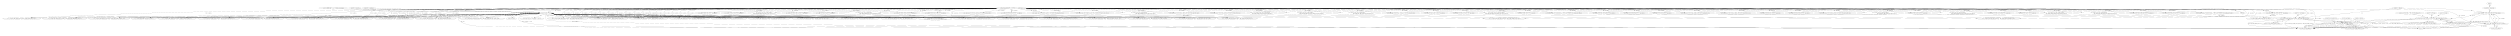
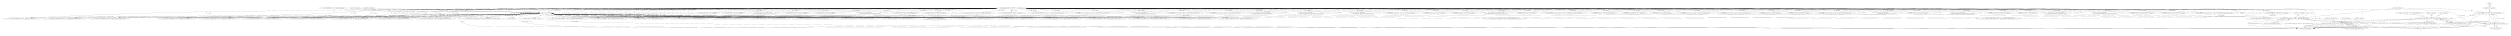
  digraph {
    fontname="Liberation Mono"
    node [fontname="Liberation Mono"]
    edge [fontname="Liberation Mono"]
    n1 [label="(Call,memcpy(&m_sParamAVC,pParam, sizeof(struct OMX_VIDEO_PARAM_AVCTYPE)))"]
    n2 [label="(Call,sizeof(struct OMX_VIDEO_PARAM_AVCTYPE))"]
    n3 [label="(Block,)"]
    n4 [label="(MethodReturn,OMX_ERRORTYPE)"]
    n5 [label="(Call,memcpy(&avc_param, pParam, sizeof( struct OMX_VIDEO_PARAM_AVCTYPE)))"]
    n6 [label="(Call,sizeof( struct OMX_VIDEO_PARAM_AVCTYPE))"]
    n7 [label="(Call,handle->venc_set_param(&avc_param,OMX_IndexParamVideoAvc))"]
    n8 [label="(Call,* pParam = (OMX_VIDEO_PARAM_AVCTYPE*)paramData)"]
    n9 [label="(Call,(OMX_VIDEO_PARAM_AVCTYPE*)paramData)"]
    n10 [label="(Identifier,paramData)"]
    n11 [label="(Call,VALIDATE_OMX_PARAM_DATA(paramData, OMX_VIDEO_PARAM_AVCTYPE))"]
    n12 [label="(Identifier,OMX_VIDEO_PARAM_AVCTYPE)"]
    n13 [label="(Call,paramData == NULL)"]
    n14 [label="(Call,VALIDATE_OMX_PARAM_DATA(paramData, QOMX_VIDEO_HIERARCHICALLAYERS))"]
    n15 [label="(ControlStructure,if (paramData == NULL))"]
    n16 [label="(Call,VALIDATE_OMX_PARAM_DATA(paramData, OMX_VIDEO_PARAM_INTRAREFRESHTYPE))"]
    n17 [label="(Call,VALIDATE_OMX_PARAM_DATA(paramData, OMX_QCOM_VIDEO_PARAM_PERF_LEVEL))"]
    n18 [label="(Call,VALIDATE_OMX_PARAM_DATA(paramData, QOMX_INDEXEXTRADATATYPE))"]
    n19 [label="(Call,VALIDATE_OMX_PARAM_DATA(paramData, OMX_VIDEO_PARAM_ERRORCORRECTIONTYPE))"]
    n20 [label="(Call,VALIDATE_OMX_PARAM_DATA(paramData, QOMX_VIDEO_PARAM_LTRMODE_TYPE))"]
-   n21 [label="(Call,(OMX_VIDEO_PARAM_H263TYPE*)paramData)"]
    n22 [label="(Call,VALIDATE_OMX_PARAM_DATA(paramData, QOMX_EXTNINDEX_PARAMTYPE))"]
    n23 [label="(Call,VALIDATE_OMX_PARAM_DATA(paramData, OMX_VIDEO_PARAM_PORTFORMATTYPE))"]
    n24 [label="(Call,VALIDATE_OMX_PARAM_DATA(paramData, OMX_VIDEO_PARAM_PROFILELEVELTYPE))"]
    n25 [label="(Call,VALIDATE_OMX_PARAM_DATA(paramData, OMX_VIDEO_PARAM_QUANTIZATIONTYPE))"]
    n26 [label="(Call,VALIDATE_OMX_PARAM_DATA(paramData, OMX_QCOM_VIDEO_PARAM_QPRANGETYPE))"]
    n27 [label="(Call,VALIDATE_OMX_PARAM_DATA(paramData, OMX_VIDEO_PARAM_MPEG4TYPE))"]
    n28 [label="(Call,VALIDATE_OMX_PARAM_DATA(paramData, OMX_PARAM_PORTDEFINITIONTYPE))"]
    n29 [label="(Call,VALIDATE_OMX_PARAM_DATA(paramData, OMX_QCOM_VIDEO_PARAM_VUI_TIMING_INFO))"]
    n30 [label="(Call,VALIDATE_OMX_PARAM_DATA(paramData, OMX_PARAM_BUFFERSUPPLIERTYPE))"]
    n31 [label="(Call,VALIDATE_OMX_PARAM_DATA(paramData, QOMX_EXTNINDEX_PARAMTYPE))"]
    n32 [label="(Call,VALIDATE_OMX_PARAM_DATA(paramData, QOMX_EXTNINDEX_PARAMTYPE))"]
    n33 [label="(Call,VALIDATE_OMX_PARAM_DATA(paramData, OMX_PARAM_COMPONENTROLETYPE))"]
    n34 [label="(Call,VALIDATE_OMX_PARAM_DATA(paramData, OMX_PORT_PARAM_TYPE))"]
    n35 [label="(Call,VALIDATE_OMX_PARAM_DATA(paramData, OMX_QCOM_VIDEO_CONFIG_H264_AUD))"]
    n36 [label="(Call,VALIDATE_OMX_PARAM_DATA(paramData, OMX_QCOM_PARAM_PORTDEFINITIONTYPE))"]
    n37 [label="(Call,VALIDATE_OMX_PARAM_DATA(paramData, OMX_PRIORITYMGMTTYPE))"]
    n38 [label="(Call,handle->venc_set_param(paramData,\n (OMX_INDEXTYPE) OMX_QcomIndexParamSetMVSearchrange))"]
    n39 [label="(Call,VALIDATE_OMX_PARAM_DATA(paramData, PrependSPSPPSToIDRFramesParams))"]
    n40 [label="(Call,VALIDATE_OMX_PARAM_DATA(paramData, StoreMetaDataInBuffersParams))"]
    n41 [label="(Call,VALIDATE_OMX_PARAM_DATA(paramData, OMX_QCOM_VIDEO_PARAM_PEAK_BITRATE))"]
    n42 [label="(Call,VALIDATE_OMX_PARAM_DATA(paramData, QOMX_VIDEO_PARAM_LTRCOUNT_TYPE))"]
    n43 [label="(Call,VALIDATE_OMX_PARAM_DATA(paramData, QOMX_EXTNINDEX_VIDEO_HYBRID_HP_MODE))"]
    n44 [label="(Identifier,NULL)"]
    n45 [label="(Call,VALIDATE_OMX_PARAM_DATA(paramData, QOMX_EXTNINDEX_VIDEO_INITIALQP))"]
    n46 [label="(Call,VALIDATE_OMX_PARAM_DATA(paramData, OMX_VIDEO_PARAM_BITRATETYPE))"]
    n47 [label="(MethodParameterIn,OMX_IN OMX_PTR        paramData)"]
    n48 [label="(Call,(QOMX_INDEXEXTRADATATYPE *)paramData)"]
    n49 [label="(Call,(QOMX_EXTNINDEX_PARAMTYPE*)paramData)"]
    n50 [label="(Call,handle->venc_set_param(paramData,\n (OMX_INDEXTYPE)OMX_QcomIndexHierarchicalStructure))"]
    n51 [label="(Call,(OMX_VIDEO_PARAM_PROFILELEVELTYPE*)paramData)"]
    n52 [label="(Call,(QOMX_EXTNINDEX_PARAMTYPE*)paramData)"]
    n53 [label="(Call,handle->venc_set_param(paramData,\n                             (OMX_INDEXTYPE)OMX_QcomIndexParamH264AUDelimiter))"]
    n54 [label="(Call,(OMX_QCOM_PARAM_PORTDEFINITIONTYPE*)paramData)"]
    n55 [label="(Call,(QOMX_VIDEO_PARAM_LTRMODE_TYPE*)paramData)"]
    n56 [label="(Call,(OMX_VIDEO_PARAM_PORTFORMATTYPE *)paramData)"]
    n57 [label="(Call,handle->venc_set_param(paramData,OMX_IndexParamVideoH263))"]
    n58 [label="(Call,(OMX_PARAM_PORTDEFINITIONTYPE *) paramData)"]
    n59 [label="(Call,handle->venc_set_param(paramData, OMX_IndexParamVideoQuantization))"]
    n60 [label="(Call,handle->venc_set_param(paramData, OMX_IndexParamVideoErrorCorrection))"]
    n61 [label="(Call,handle->venc_set_param(paramData,\n                             (OMX_INDEXTYPE)QOMX_IndexParamVideoInitialQp))"]
    n62 [label="(Call,handle->venc_set_param(paramData,OMX_IndexParamVideoPortFormat))"]
    n63 [label="(Call,handle->venc_set_param(paramData,OMX_IndexParamPortDefinition))"]
    n64 [label="(Call,handle->venc_set_param(paramData,\n (OMX_INDEXTYPE)OMX_QcomIndexParamVideoQPRange))"]
    n65 [label="(Call,handle->venc_set_param(paramData,\n                             (OMX_INDEXTYPE)OMX_QcomIndexParamSequenceHeaderWithIDR))"]
    n66 [label="(Call,handle->venc_set_param(paramData,\n                             (OMX_INDEXTYPE) OMX_QcomIndexParamPeakBitrate))"]
    n67 [label="(Call,memcpy(&m_sParamInitqp, paramData, sizeof(m_sParamInitqp)))"]
    n68 [label="(Call,(StoreMetaDataInBuffersParams*)paramData)"]
    n69 [label="(Call,(QOMX_VIDEO_PARAM_LTRCOUNT_TYPE*)paramData)"]
    n70 [label="(Call,handle->venc_set_param(paramData,\n (OMX_INDEXTYPE)OMX_QcomIndexEnableSliceDeliveryMode))"]
    n71 [label="(Call,(OMX_PRIORITYMGMTTYPE*) paramData)"]
    n72 [label="(Call,handle->venc_set_param(paramData, (OMX_INDEXTYPE)QOMX_IndexParamVideoLTRMode))"]
    n73 [label="(Call,(OMX_VIDEO_PARAM_INTRAREFRESHTYPE*)paramData)"]
    n74 [label="(Call,(OMX_PARAM_COMPONENTROLETYPE *) paramData)"]
    n75 [label="(Call,(QOMX_EXTNINDEX_PARAMTYPE*)paramData)"]
    n76 [label="(Call,handle->venc_set_param(paramData,OMX_IndexParamVideoBitrate))"]
    n77 [label="(Call,handle->venc_set_param(paramData,OMX_IndexParamPortDefinition))"]
    n78 [label="(Call,(OMX_VIDEO_PARAM_BITRATETYPE*)paramData)"]
    n79 [label="(Call,(OMX_PARAM_BUFFERSUPPLIERTYPE*) paramData)"]
    n80 [label="(Call,handle->venc_set_param(paramData,OMX_IndexParamVideoIntraRefresh))"]
    n81 [label="(Call,handle->venc_set_param(paramData,\n                             (OMX_INDEXTYPE) OMX_QcomIndexParamPerfLevel))"]
    n82 [label="(Call,(OMX_VIDEO_PARAM_MPEG4TYPE*)paramData)"]
    n83 [label="(Call,handle->venc_set_param(paramData,\n                          (OMX_INDEXTYPE)OMX_QcomIndexParamVideoHybridHierpMode))"]
    n84 [label="(Call,(OMX_QCOM_VIDEO_PARAM_QPRANGETYPE*) paramData)"]
    n85 [label="(Call,(OMX_PORT_PARAM_TYPE*)(paramData))"]
    n86 [label="(Call,handle->venc_set_param(paramData,\n (OMX_INDEXTYPE)OMX_QcomIndexEnableH263PlusPType))"]
    n87 [label="(Call,handle->venc_set_param(paramData,\n                             (OMX_INDEXTYPE) OMX_QcomIndexParamH264VUITimingInfo))"]
    n88 [label="(Call,(OMX_VIDEO_PARAM_ERRORCORRECTIONTYPE*)paramData)"]
    n89 [label="(Call,(OMX_VIDEO_PARAM_QUANTIZATIONTYPE*) paramData)"]
    n90 [label="(Call,handle->venc_set_param(paramData, (OMX_INDEXTYPE)QOMX_IndexParamVideoLTRCount))"]
    1000109
    n92 [label="(Call,(QOMX_VIDEO_HIERARCHICALLAYERS*)paramData)"]
    n93 [label="(Identifier,pParam)"]
    n94 [label="(Identifier,m_sIntraperiod)"]
    n95 [label="(Call,&m_sParamAVC)"]
    n96 [label="(Identifier,paramData)"]
    n97 [label="(Literal,\"ERROR: Get Param in Invalid paramData\")"]
    n98 [label="(Identifier,pParam)"]
    n99 [label="(Call,&avc_param)"]
    n100 [label="(Identifier,m_state)"]
    n101 [label="(Identifier,pParam)"]
    n102 [label="(Identifier,paramData)"]
    n103 [label="(Literal,\"set_parameter: OMX_IndexParamVideoAvc\")"]
    n104 [label="(Identifier,avc_param)"]
    1000930
    n1 -> n2 [label="CFG: "]
    n1 -> n3 [label="AST: "]
    n1 -> n4 [label="DDG: memcpy(&m_sParamAVC,pParam, sizeof(struct OMX_VIDEO_PARAM_AVCTYPE))"]
    n1 -> n4 [label="DDG: pParam"]
    n1 -> n4 [label="DDG: &m_sParamAVC"]
    n2 -> n1 [label="AST: "]
    n5 -> n1 [label="DDG: pParam"]
    n5 -> n3 [label="AST: "]
    n5 -> n4 [label="DDG: pParam"]
    n5 -> n4 [label="DDG: memcpy(&avc_param, pParam, sizeof( struct OMX_VIDEO_PARAM_AVCTYPE))"]
    n5 -> n6 [label="CFG: "]
    n5 -> n7 [label="DDG: &avc_param"]
    n6 -> n5 [label="AST: "]
    n8 -> n3 [label="AST: "]
    n8 -> n4 [label="DDG: (OMX_VIDEO_PARAM_AVCTYPE*)paramData"]
    n8 -> n5 [label="DDG: pParam"]
    n8 -> n9 [label="CFG: "]
    n9 -> n4 [label="DDG: paramData"]
    n9 -> n8 [label="AST: "]
    n9 -> n8 [label="DDG: paramData"]
    n9 -> n10 [label="CFG: "]
    n10 -> n9 [label="AST: "]
    n11 -> n3 [label="AST: "]
    n11 -> n4 [label="DDG: OMX_VIDEO_PARAM_AVCTYPE"]
    n11 -> n4 [label="DDG: VALIDATE_OMX_PARAM_DATA(paramData, OMX_VIDEO_PARAM_AVCTYPE)"]
    n11 -> n9 [label="DDG: paramData"]
    n11 -> n12 [label="CFG: "]
    n12 -> n11 [label="AST: "]
    n13 -> n4 [label="DDG: paramData"]
    n13 -> n4 [label="DDG: NULL"]
    n13 -> n4 [label="DDG: paramData == NULL"]
    n13 -> n11 [label="DDG: paramData"]
    n13 -> n14 [label="DDG: paramData"]
    n13 -> n15 [label="AST: "]
    n13 -> n16 [label="DDG: paramData"]
    n13 -> n17 [label="DDG: paramData"]
    n13 -> n18 [label="DDG: paramData"]
    n13 -> n19 [label="DDG: paramData"]
    n13 -> n20 [label="DDG: paramData"]
-   n13 -> n21 [label="DDG: paramData"]
    n13 -> n22 [label="DDG: paramData"]
    n13 -> n23 [label="DDG: paramData"]
    n13 -> n24 [label="DDG: paramData"]
    n13 -> n25 [label="DDG: paramData"]
    n13 -> n26 [label="DDG: paramData"]
    n13 -> n27 [label="DDG: paramData"]
    n13 -> n28 [label="DDG: paramData"]
    n13 -> n29 [label="DDG: paramData"]
    n13 -> n30 [label="DDG: paramData"]
    n13 -> n31 [label="DDG: paramData"]
    n13 -> n32 [label="DDG: paramData"]
    n13 -> n33 [label="DDG: paramData"]
    n13 -> n34 [label="DDG: paramData"]
    n13 -> n35 [label="DDG: paramData"]
    n13 -> n36 [label="DDG: paramData"]
    n13 -> n37 [label="DDG: paramData"]
    n13 -> n38 [label="DDG: paramData"]
    n13 -> n39 [label="DDG: paramData"]
    n13 -> n40 [label="DDG: paramData"]
    n13 -> n41 [label="DDG: paramData"]
    n13 -> n42 [label="DDG: paramData"]
    n13 -> n43 [label="DDG: paramData"]
    n13 -> n44 [label="CFG: "]
    n13 -> n45 [label="DDG: paramData"]
    n13 -> n46 [label="DDG: paramData"]
    n44 -> n13 [label="AST: "]
    n47 -> n4 [label="DDG: paramData"]
    n47 -> n9 [label="DDG: paramData"]
    n47 -> n11 [label="DDG: paramData"]
    n47 -> n13 [label="DDG: paramData"]
    n47 -> n14 [label="DDG: paramData"]
    n47 -> n16 [label="DDG: paramData"]
    n47 -> n17 [label="DDG: paramData"]
    n47 -> n18 [label="DDG: paramData"]
    n47 -> n19 [label="DDG: paramData"]
    n47 -> n20 [label="DDG: paramData"]
-   n47 -> n21 [label="DDG: paramData"]
    n47 -> n22 [label="DDG: paramData"]
    n47 -> n23 [label="DDG: paramData"]
    n47 -> n24 [label="DDG: paramData"]
    n47 -> n25 [label="DDG: paramData"]
    n47 -> n26 [label="DDG: paramData"]
    n47 -> n27 [label="DDG: paramData"]
    n47 -> n28 [label="DDG: paramData"]
    n47 -> n29 [label="DDG: paramData"]
    n47 -> n30 [label="DDG: paramData"]
    n47 -> n31 [label="DDG: paramData"]
    n47 -> n32 [label="DDG: paramData"]
    n47 -> n33 [label="DDG: paramData"]
    n47 -> n34 [label="DDG: paramData"]
    n47 -> n35 [label="DDG: paramData"]
    n47 -> n36 [label="DDG: paramData"]
    n47 -> n37 [label="DDG: paramData"]
    n47 -> n38 [label="DDG: paramData"]
    n47 -> n39 [label="DDG: paramData"]
    n47 -> n40 [label="DDG: paramData"]
    n47 -> n41 [label="DDG: paramData"]
    n47 -> n42 [label="DDG: paramData"]
    n47 -> n43 [label="DDG: paramData"]
    n47 -> n45 [label="DDG: paramData"]
    n47 -> n46 [label="DDG: paramData"]
    n47 -> n48 [label="DDG: paramData"]
    n47 -> n49 [label="DDG: paramData"]
    n47 -> n50 [label="DDG: paramData"]
    n47 -> n51 [label="DDG: paramData"]
    n47 -> n52 [label="DDG: paramData"]
    n47 -> n53 [label="DDG: paramData"]
    n47 -> n54 [label="DDG: paramData"]
    n47 -> n55 [label="DDG: paramData"]
    n47 -> n56 [label="DDG: paramData"]
    n47 -> n57 [label="DDG: paramData"]
    n47 -> n58 [label="DDG: paramData"]
    n47 -> n59 [label="DDG: paramData"]
    n47 -> n60 [label="DDG: paramData"]
    n47 -> n61 [label="DDG: paramData"]
    n47 -> n62 [label="DDG: paramData"]
    n47 -> n63 [label="DDG: paramData"]
    n47 -> n64 [label="DDG: paramData"]
    n47 -> n65 [label="DDG: paramData"]
    n47 -> n66 [label="DDG: paramData"]
    n47 -> n67 [label="DDG: paramData"]
    n47 -> n68 [label="DDG: paramData"]
    n47 -> n69 [label="DDG: paramData"]
    n47 -> n70 [label="DDG: paramData"]
    n47 -> n71 [label="DDG: paramData"]
    n47 -> n72 [label="DDG: paramData"]
    n47 -> n73 [label="DDG: paramData"]
    n47 -> n74 [label="DDG: paramData"]
    n47 -> n75 [label="DDG: paramData"]
    n47 -> n76 [label="DDG: paramData"]
    n47 -> n77 [label="DDG: paramData"]
    n47 -> n78 [label="DDG: paramData"]
    n47 -> n79 [label="DDG: paramData"]
    n47 -> n80 [label="DDG: paramData"]
    n47 -> n81 [label="DDG: paramData"]
    n47 -> n82 [label="DDG: paramData"]
    n47 -> n83 [label="DDG: paramData"]
    n47 -> n84 [label="DDG: paramData"]
    n47 -> n85 [label="DDG: paramData"]
    n47 -> n86 [label="DDG: paramData"]
    n47 -> n87 [label="DDG: paramData"]
    n47 -> n88 [label="DDG: paramData"]
    n47 -> n89 [label="DDG: paramData"]
    n47 -> n90 [label="DDG: paramData"]
    n47 -> 1000109 [label="AST: "]
    n56 -> n92 [label="DDG: paramData"]
    n93 -> n5 [label="AST: "]
    n94 -> n1 [label="CFG: "]
    n95 -> n1 [label="AST: "]
    n96 -> n13 [label="AST: "]
    n97 -> n13 [label="CFG: "]
    n98 -> n1 [label="AST: "]
    n99 -> n5 [label="AST: "]
    n100 -> n13 [label="CFG: "]
    n101 -> n8 [label="AST: "]
    n101 -> n11 [label="CFG: "]
    n102 -> n11 [label="AST: "]
    n103 -> n5 [label="CFG: "]
    n104 -> n8 [label="CFG: "]
    1000930 -> n104 [label="AST: "]
  }
